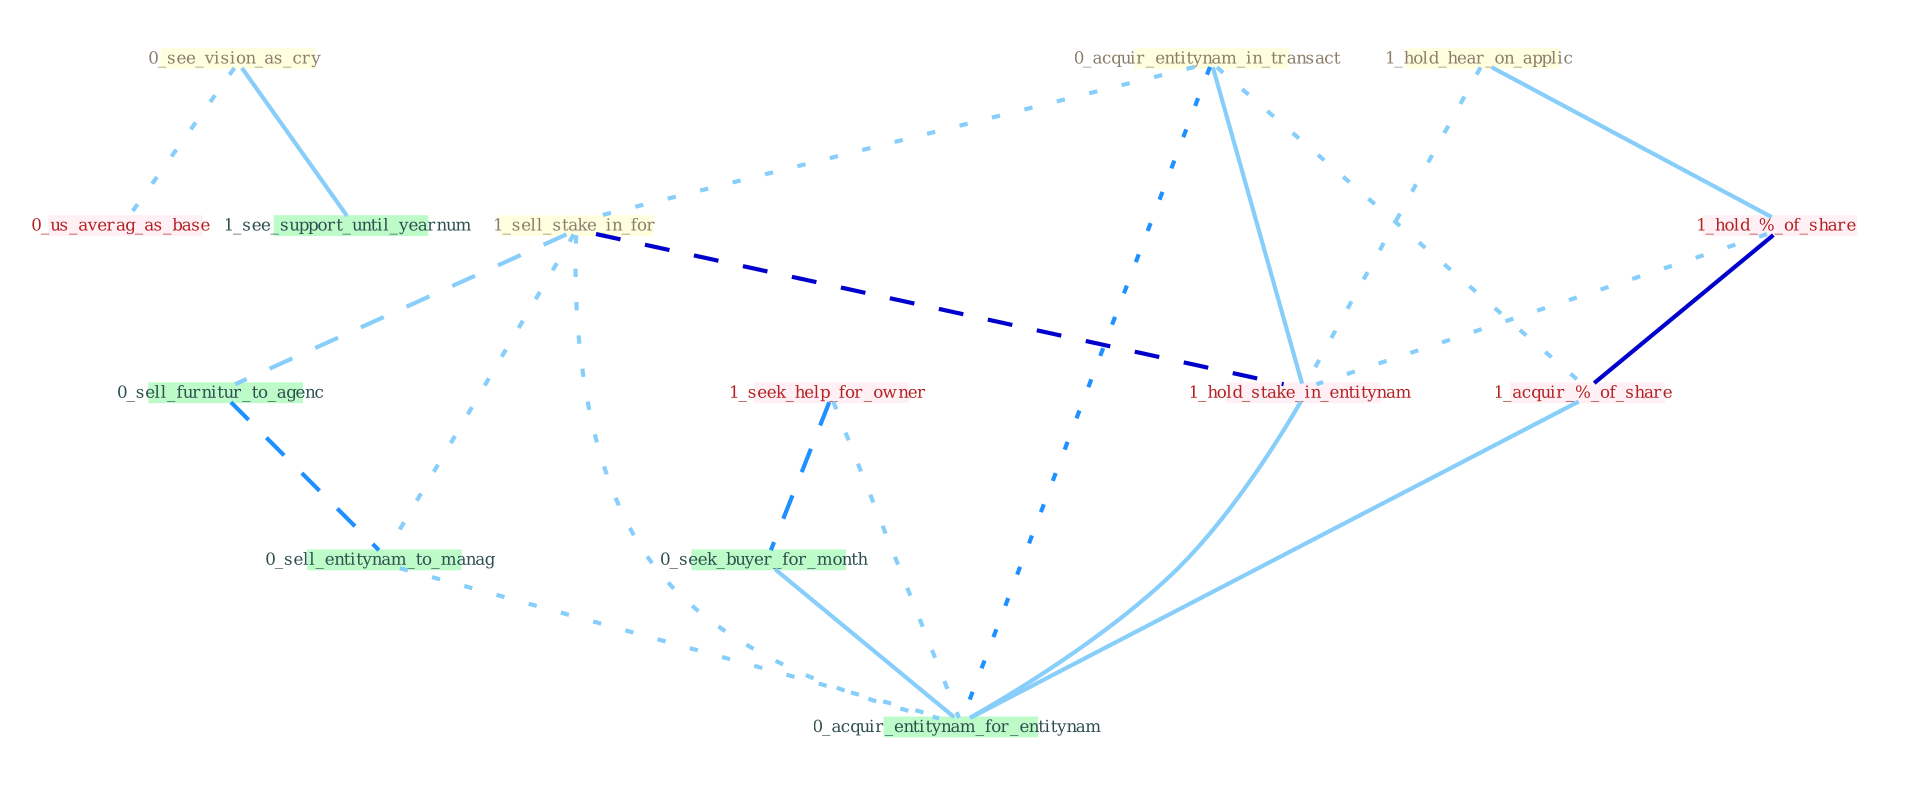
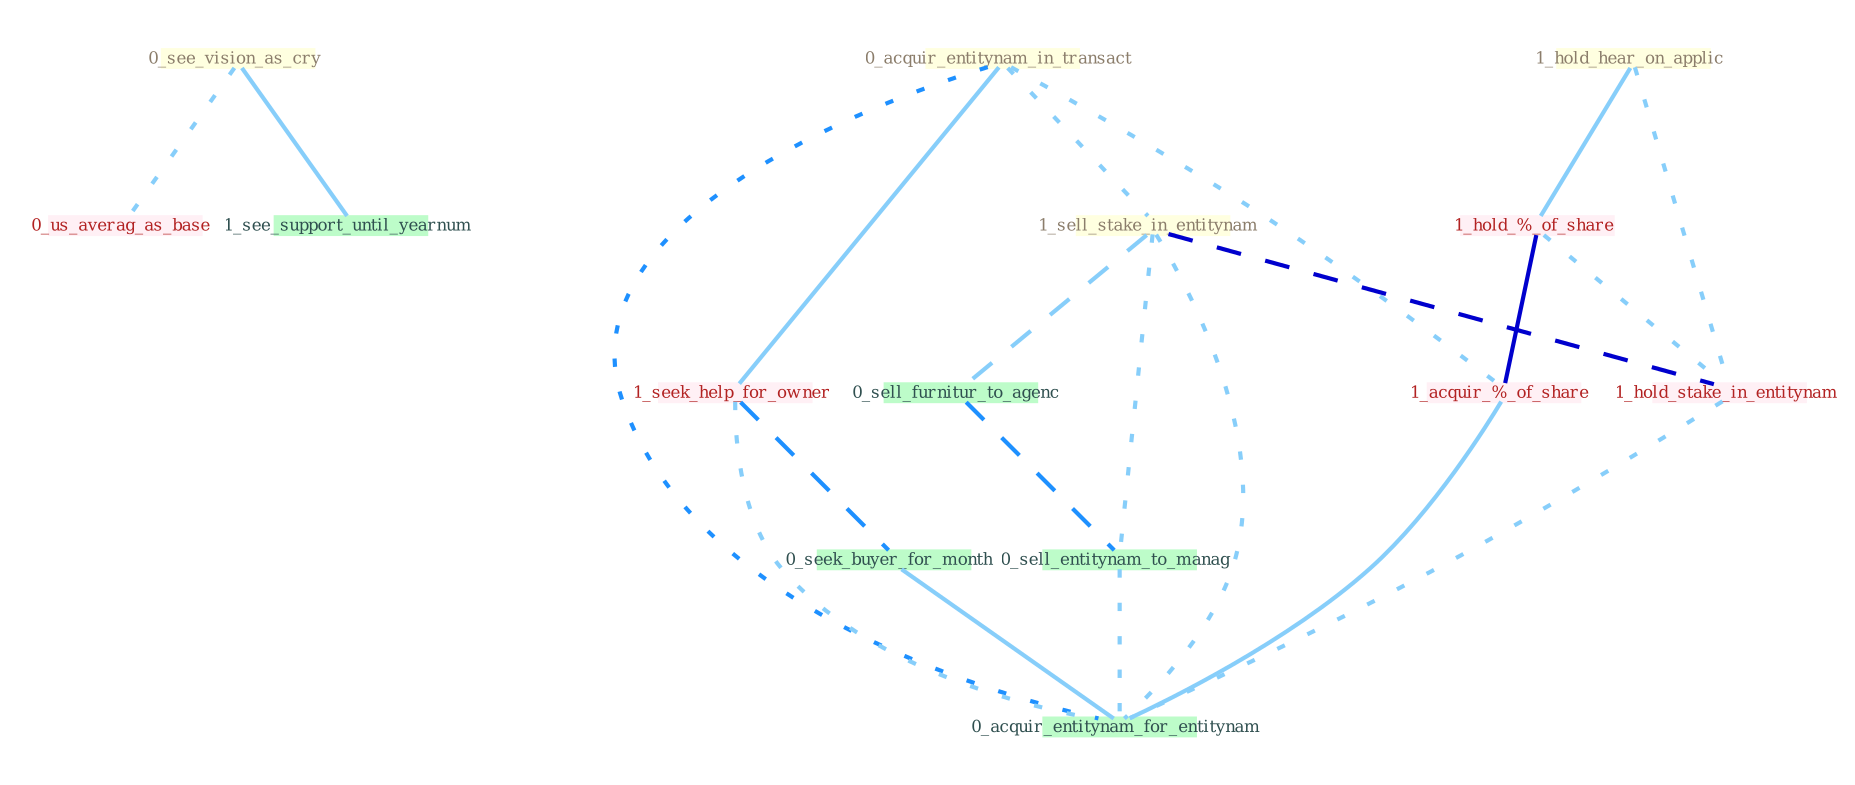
  graph {
    node [color="#fff0f5" fixedsize=true fontcolor="#b22222" fontsize=4 shape=polygon style=filled]
    edge [color="#87cefa" style=dotted w=1]
    "0_see_vision_as_cry " [color="#ffffe0" fontcolor="#8b7d6b" height=.06 width=.5]
    "1_hold_hear_on_applic " [color="#ffffe0" fontcolor="#8b7d6b" height=.06 width=.5]
    "0_acquir_entitynam_in_transact " [color="#ffffe0" fontcolor="#8b7d6b" height=.06 width=.5]
-   "1_sell_stake_in_entitynam " [color="#ffffe0" fontcolor="#8b7d6b" height=.06 width=.5 label="1_sell_stake_in_for"]
+   "1_sell_stake_in_entitynam " [color="#ffffe0" fontcolor="#8b7d6b" height=.06 width=.5]
    "1_hold_%_of_share " [height=.06 width=.5]
    "1_hold_stake_in_entitynam " [height=.06 width=.5]
    "1_seek_help_for_owner " [height=.06 width=.5]
    "1_acquir_%_of_share " [height=.06 width=.5]
    "0_us_averag_as_base " [height=.06 width=.5]
    "1_see_support_until_yearnum " [color="#BDFCC9" fontcolor="#2f4f4f" height=.06 width=.5]
    "0_acquir_entitynam_for_entitynam " [color="#BDFCC9" fontcolor="#2f4f4f" height=.06 width=.5]
    "0_sell_entitynam_to_manag " [color="#BDFCC9" fontcolor="#2f4f4f" height=.06 width=.5]
    "0_sell_furnitur_to_agenc " [color="#BDFCC9" fontcolor="#2f4f4f" height=.06 width=.5]
    "0_seek_buyer_for_month " [color="#BDFCC9" fontcolor="#2f4f4f" height=.06 width=.5]
    subgraph sub_1 {
      "0_see_vision_as_cry "
      "1_hold_hear_on_applic "
      "0_acquir_entitynam_in_transact "
      "1_sell_stake_in_entitynam "
    }
    subgraph sub_2 {
      "1_hold_%_of_share "
      "1_hold_stake_in_entitynam "
      "1_seek_help_for_owner "
      "1_acquir_%_of_share "
      "0_us_averag_as_base "
    }
    "0_see_vision_as_cry " -- "0_us_averag_as_base "
    "0_see_vision_as_cry " -- "1_see_support_until_yearnum " [style=solid]
    "1_hold_hear_on_applic " -- "1_hold_%_of_share " [style=solid]
    "1_hold_hear_on_applic " -- "1_hold_stake_in_entitynam "
    "0_acquir_entitynam_in_transact " -- "1_sell_stake_in_entitynam "
-   "0_acquir_entitynam_in_transact " -- "1_hold_stake_in_entitynam " [style=solid]
+   "0_acquir_entitynam_in_transact " -- "1_seek_help_for_owner " [style=solid]
    "0_acquir_entitynam_in_transact " -- "1_acquir_%_of_share "
    "0_acquir_entitynam_in_transact " -- "0_acquir_entitynam_for_entitynam " [color="#1e90ff" w=2]
    "1_sell_stake_in_entitynam " -- "1_hold_stake_in_entitynam " [color="#0000cd" style=dashed w=3]
    "1_sell_stake_in_entitynam " -- "0_acquir_entitynam_for_entitynam "
    "1_sell_stake_in_entitynam " -- "0_sell_entitynam_to_manag "
    "1_sell_stake_in_entitynam " -- "0_sell_furnitur_to_agenc " [style=dashed]
    "1_hold_%_of_share " -- "1_hold_stake_in_entitynam "
    "1_hold_%_of_share " -- "1_acquir_%_of_share " [color="#0000cd" style=solid w=3]
-   "1_hold_stake_in_entitynam " -- "0_acquir_entitynam_for_entitynam " [style=solid]
+   "1_hold_stake_in_entitynam " -- "0_acquir_entitynam_for_entitynam "
    "1_seek_help_for_owner " -- "0_acquir_entitynam_for_entitynam "
    "1_seek_help_for_owner " -- "0_seek_buyer_for_month " [color="#1e90ff" style=dashed w=2]
    "1_acquir_%_of_share " -- "0_acquir_entitynam_for_entitynam " [style=solid]
    "0_sell_entitynam_to_manag " -- "0_acquir_entitynam_for_entitynam "
    "0_sell_furnitur_to_agenc " -- "0_sell_entitynam_to_manag " [color="#1e90ff" style=dashed w=2]
    "0_seek_buyer_for_month " -- "0_acquir_entitynam_for_entitynam " [style=solid]
  }
